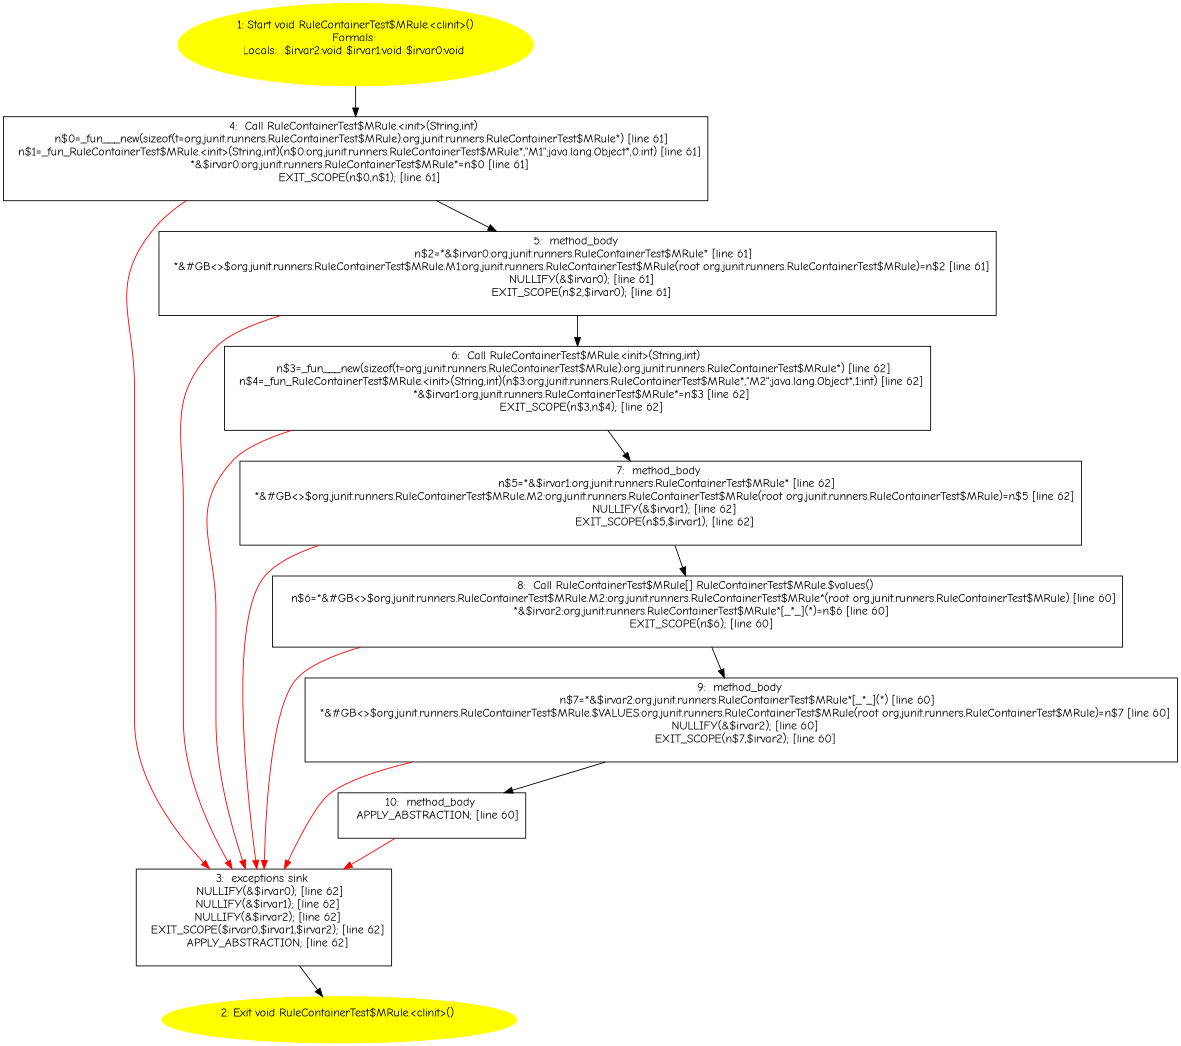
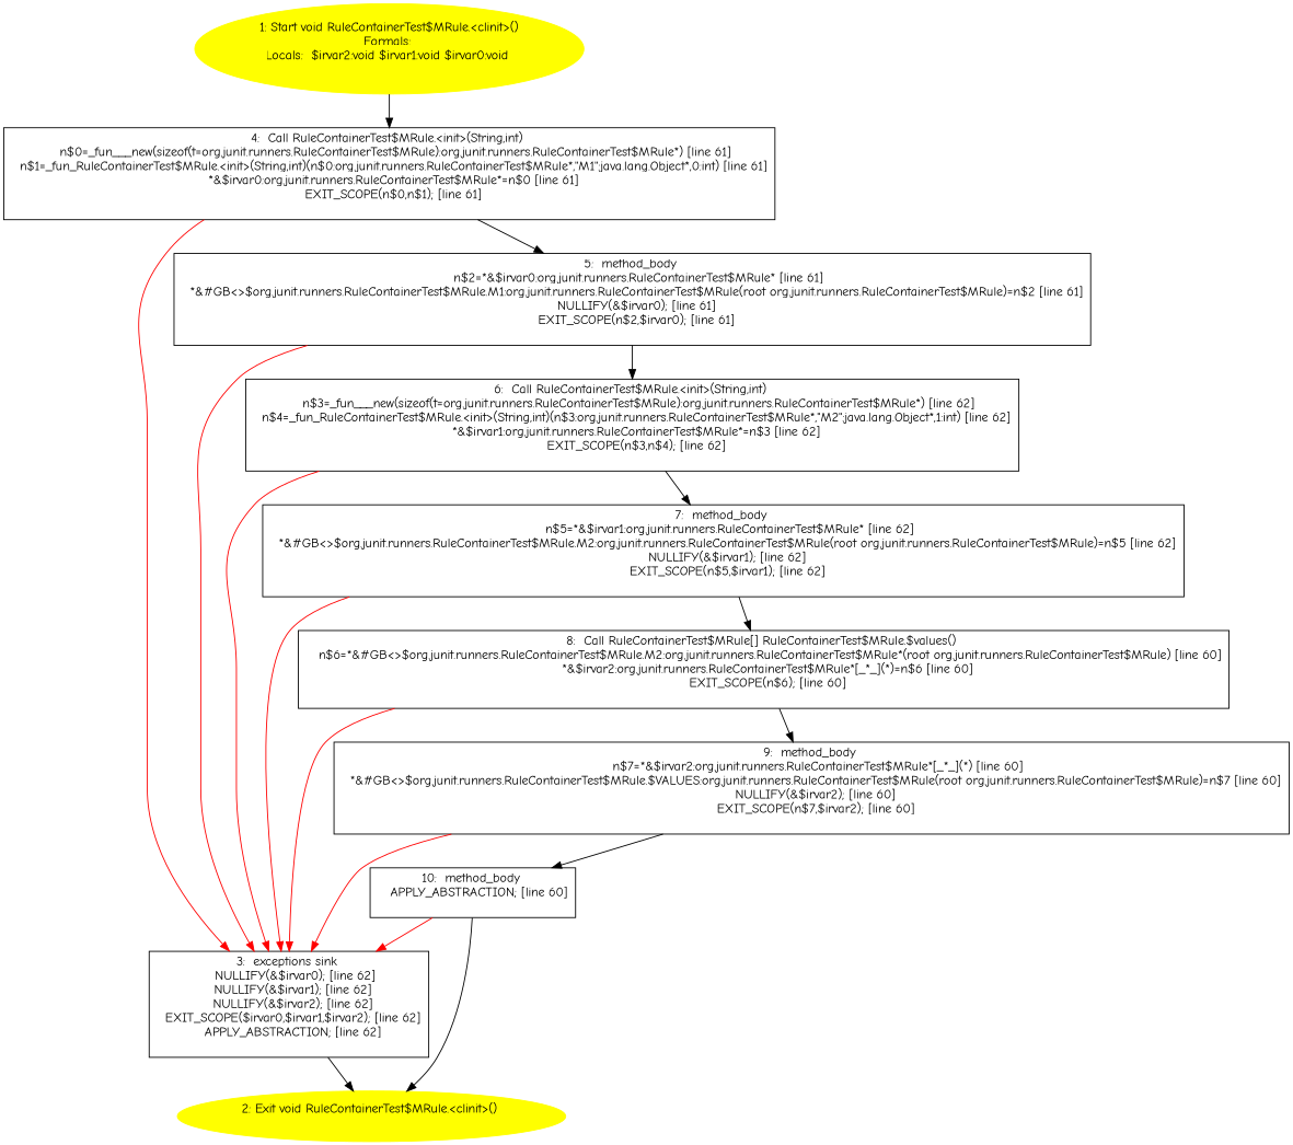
  digraph {
    fontname="Comic Neue"
    node [fontname="Comic Neue" shape=box]
    edge [fontname="Comic Neue"]
    n1 [color=yellow label="1: Start void RuleContainerTest$MRule.<clinit>()\nFormals: \nLocals:  $irvar2:void $irvar1:void $irvar0:void \n  " style=filled shape=""]
    n2 [label="4:  Call RuleContainerTest$MRule.<init>(String,int) \n   n$0=_fun___new(sizeof(t=org.junit.runners.RuleContainerTest$MRule):org.junit.runners.RuleContainerTest$MRule*) [line 61]\n  n$1=_fun_RuleContainerTest$MRule.<init>(String,int)(n$0:org.junit.runners.RuleContainerTest$MRule*,\"M1\":java.lang.Object*,0:int) [line 61]\n  *&$irvar0:org.junit.runners.RuleContainerTest$MRule*=n$0 [line 61]\n  EXIT_SCOPE(n$0,n$1); [line 61]\n "]
    n3 [label="3:  exceptions sink \n   NULLIFY(&$irvar0); [line 62]\n  NULLIFY(&$irvar1); [line 62]\n  NULLIFY(&$irvar2); [line 62]\n  EXIT_SCOPE($irvar0,$irvar1,$irvar2); [line 62]\n  APPLY_ABSTRACTION; [line 62]\n "]
    n4 [label="5:  method_body \n   n$2=*&$irvar0:org.junit.runners.RuleContainerTest$MRule* [line 61]\n  *&#GB<>$org.junit.runners.RuleContainerTest$MRule.M1:org.junit.runners.RuleContainerTest$MRule(root org.junit.runners.RuleContainerTest$MRule)=n$2 [line 61]\n  NULLIFY(&$irvar0); [line 61]\n  EXIT_SCOPE(n$2,$irvar0); [line 61]\n "]
    n5 [color=yellow label="2: Exit void RuleContainerTest$MRule.<clinit>() \n  " style=filled shape=""]
    n6 [label="6:  Call RuleContainerTest$MRule.<init>(String,int) \n   n$3=_fun___new(sizeof(t=org.junit.runners.RuleContainerTest$MRule):org.junit.runners.RuleContainerTest$MRule*) [line 62]\n  n$4=_fun_RuleContainerTest$MRule.<init>(String,int)(n$3:org.junit.runners.RuleContainerTest$MRule*,\"M2\":java.lang.Object*,1:int) [line 62]\n  *&$irvar1:org.junit.runners.RuleContainerTest$MRule*=n$3 [line 62]\n  EXIT_SCOPE(n$3,n$4); [line 62]\n "]
    n7 [label="7:  method_body \n   n$5=*&$irvar1:org.junit.runners.RuleContainerTest$MRule* [line 62]\n  *&#GB<>$org.junit.runners.RuleContainerTest$MRule.M2:org.junit.runners.RuleContainerTest$MRule(root org.junit.runners.RuleContainerTest$MRule)=n$5 [line 62]\n  NULLIFY(&$irvar1); [line 62]\n  EXIT_SCOPE(n$5,$irvar1); [line 62]\n "]
    n8 [label="8:  Call RuleContainerTest$MRule[] RuleContainerTest$MRule.$values() \n   n$6=*&#GB<>$org.junit.runners.RuleContainerTest$MRule.M2:org.junit.runners.RuleContainerTest$MRule*(root org.junit.runners.RuleContainerTest$MRule) [line 60]\n  *&$irvar2:org.junit.runners.RuleContainerTest$MRule*[_*_](*)=n$6 [line 60]\n  EXIT_SCOPE(n$6); [line 60]\n "]
    n9 [label="9:  method_body \n   n$7=*&$irvar2:org.junit.runners.RuleContainerTest$MRule*[_*_](*) [line 60]\n  *&#GB<>$org.junit.runners.RuleContainerTest$MRule.$VALUES:org.junit.runners.RuleContainerTest$MRule(root org.junit.runners.RuleContainerTest$MRule)=n$7 [line 60]\n  NULLIFY(&$irvar2); [line 60]\n  EXIT_SCOPE(n$7,$irvar2); [line 60]\n "]
    n10 [label="10:  method_body \n   APPLY_ABSTRACTION; [line 60]\n "]
    n1 -> n2
    n2 -> n3 [color=red]
    n2 -> n4
    n3 -> n5
    n4 -> n3 [color=red]
    n4 -> n6
    n6 -> n3 [color=red]
    n6 -> n7
    n7 -> n3 [color=red]
    n7 -> n8
    n8 -> n3 [color=red]
    n8 -> n9
    n9 -> n3 [color=red]
    n9 -> n10
    n10 -> n3 [color=red]
+   n10 -> n5
  }
